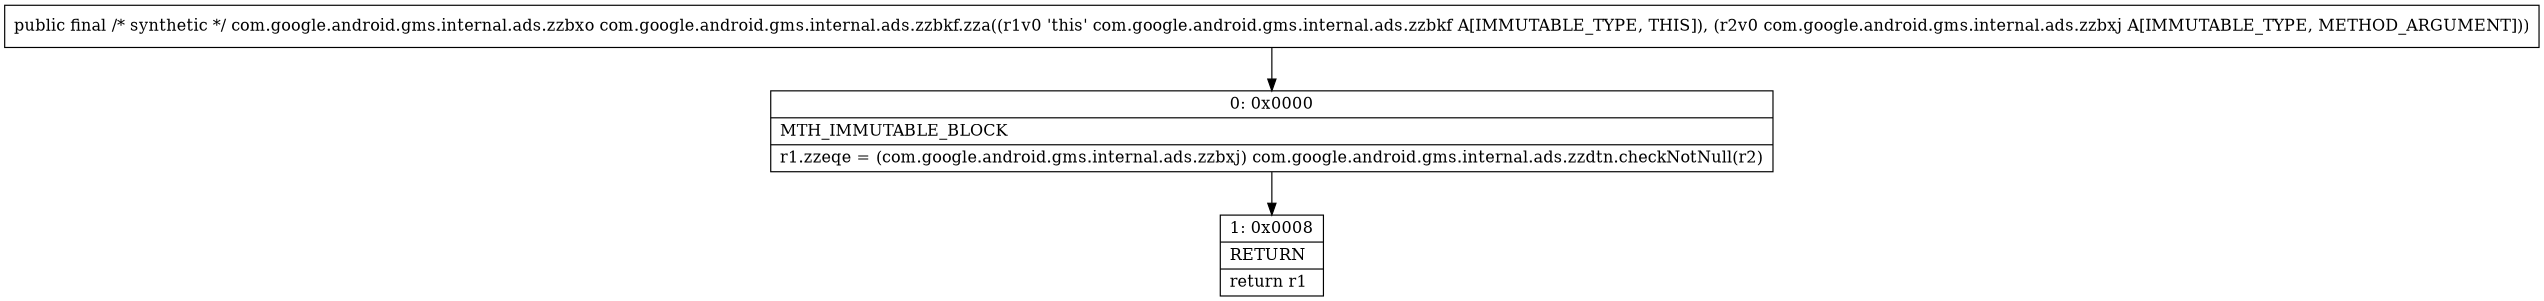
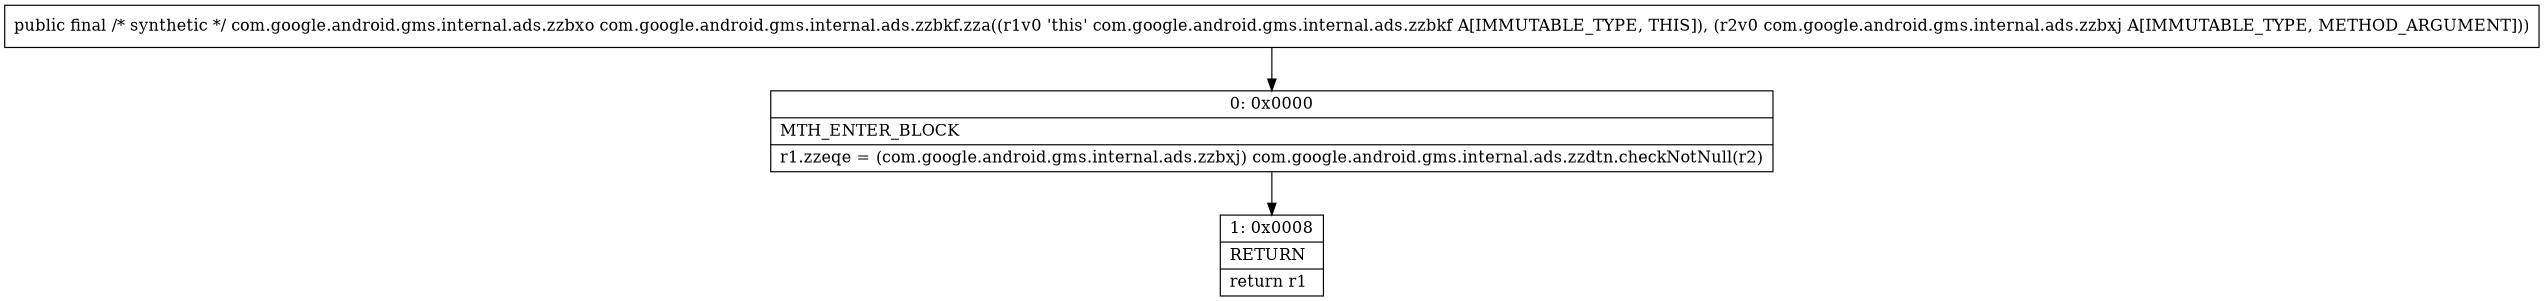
  digraph {
    node [shape=record]
-   n1 [label="{0\:\ 0x0000|MTH_IMMUTABLE_BLOCK\l|r1.zzeqe = (com.google.android.gms.internal.ads.zzbxj) com.google.android.gms.internal.ads.zzdtn.checkNotNull(r2)\l}"]
+   n1 [label="{0\:\ 0x0000|MTH_ENTER_BLOCK\l|r1.zzeqe = (com.google.android.gms.internal.ads.zzbxj) com.google.android.gms.internal.ads.zzdtn.checkNotNull(r2)\l}"]
    n2 [label="{1\:\ 0x0008|RETURN\l|return r1\l}"]
    n3 [label="{public final \/* synthetic *\/ com.google.android.gms.internal.ads.zzbxo com.google.android.gms.internal.ads.zzbkf.zza((r1v0 'this' com.google.android.gms.internal.ads.zzbkf A[IMMUTABLE_TYPE, THIS]), (r2v0 com.google.android.gms.internal.ads.zzbxj A[IMMUTABLE_TYPE, METHOD_ARGUMENT])) }"]
    n1 -> n2
    n3 -> n1
  }
